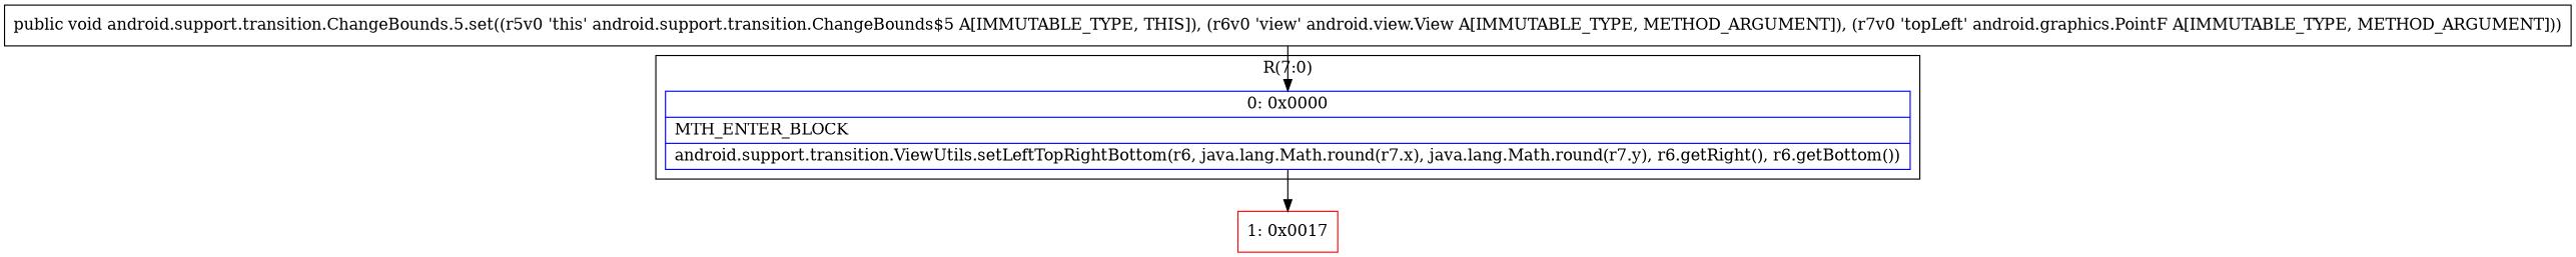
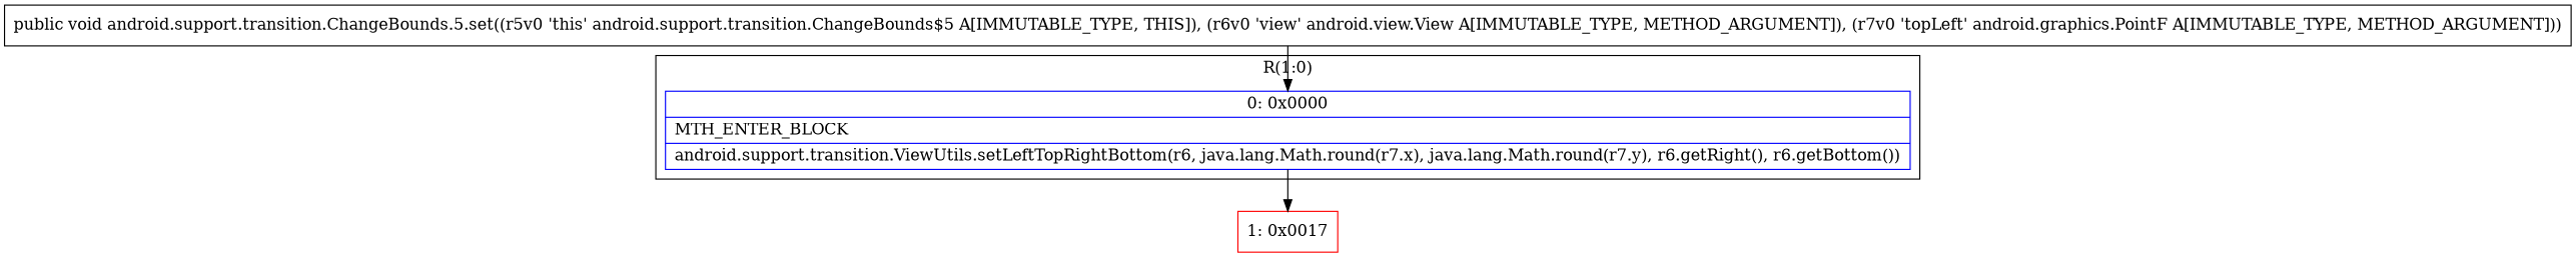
  digraph {
    node [shape=record]
    n1 [color=blue label="{0\:\ 0x0000|MTH_ENTER_BLOCK\l|android.support.transition.ViewUtils.setLeftTopRightBottom(r6, java.lang.Math.round(r7.x), java.lang.Math.round(r7.y), r6.getRight(), r6.getBottom())\l}"]
    n2 [color=red label="{1\:\ 0x0017}"]
    n3 [label="{public void android.support.transition.ChangeBounds.5.set((r5v0 'this' android.support.transition.ChangeBounds$5 A[IMMUTABLE_TYPE, THIS]), (r6v0 'view' android.view.View A[IMMUTABLE_TYPE, METHOD_ARGUMENT]), (r7v0 'topLeft' android.graphics.PointF A[IMMUTABLE_TYPE, METHOD_ARGUMENT])) }"]
    subgraph cluster_1 {
-     label="R(7:0)"
+     label="R(1:0)"
      n1
    }
    n1 -> n2
    n3 -> n1
  }
